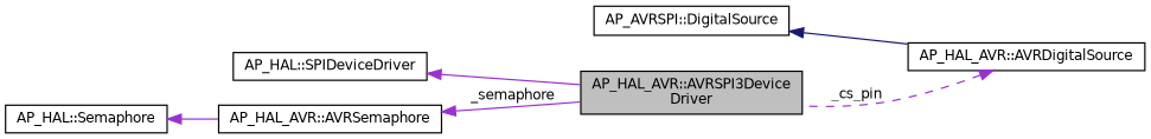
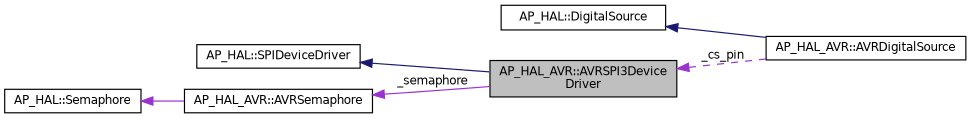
  digraph {
    rankdir=LR
    node [color=black fillcolor=white fontname=Helvetica fontsize=10 shape=record style=filled]
    edge [color=darkorchid3 dir=back fontname=Helvetica fontsize=10 labelfontname=Helvetica labelfontsize=10 style=solid]
    n1 [fillcolor=grey75 fontcolor=black height=0.2 label="AP_HAL_AVR::AVRSPI3Device\lDriver" width=0.4]
    n2 [height=0.2 label="AP_HAL::SPIDeviceDriver" width=0.4]
    n3 [height=0.2 label="AP_HAL_AVR::AVRDigitalSource" width=0.4]
-   n4 [height=0.2 label="AP_AVRSPI::DigitalSource" width=0.4]
+   n4 [height=0.2 label="AP_HAL::DigitalSource" width=0.4]
    n5 [height=0.2 label="AP_HAL_AVR::AVRSemaphore" width=0.4]
    n6 [height=0.2 label="AP_HAL::Semaphore" width=0.4]
-   n2 -> n1
-   n3 -> n1 [label=" _cs_pin" style=dashed]
+   n2 -> n1 [color=midnightblue]
+   n1 -> n3 [label=" _cs_pin" style=dashed]
    n4 -> n3 [color=midnightblue]
    n5 -> n1 [label=" _semaphore"]
    n6 -> n5
  }
